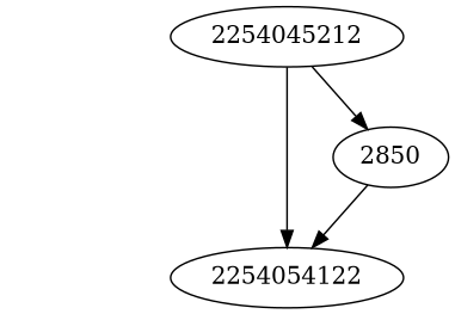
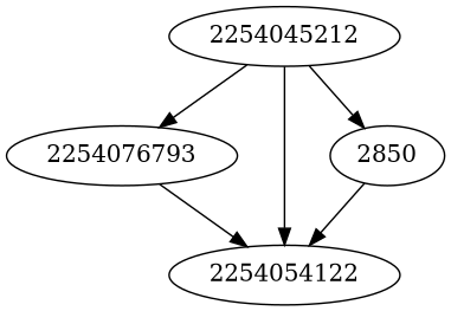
  strict digraph {
+   2254076793
    2254054122
    2850
    2254045212
+   2254076793 -> 2254054122
    2850 -> 2254054122
+   2254045212 -> 2254076793
    2254045212 -> 2254054122
    2254045212 -> 2850
  }
